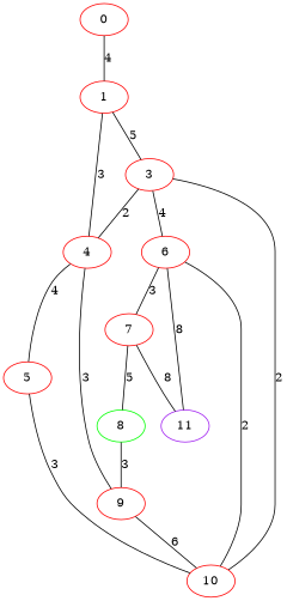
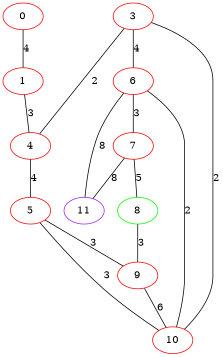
  graph {
    node [color=red weight=1]
    0
    1
    3
    4
    6
    10
    5
    7
    11 [color=purple weight=4]
    9
    8 [color=green weight=2]
    0 -- 1 [label=4]
-   1 -- 3 [label=5]
    1 -- 4 [label=3]
    3 -- 4 [label=2]
    3 -- 6 [label=4]
    3 -- 10 [label=2]
    4 -- 5 [label=4]
    6 -- 10 [label=2]
    6 -- 7 [label=3]
    6 -- 11 [label=8]
    5 -- 10 [label=3]
-   4 -- 9 [label=3]
+   5 -- 9 [label=3]
    7 -- 11 [label=8]
    7 -- 8 [label=5]
    9 -- 10 [label=6]
    8 -- 9 [label=3]
  }
